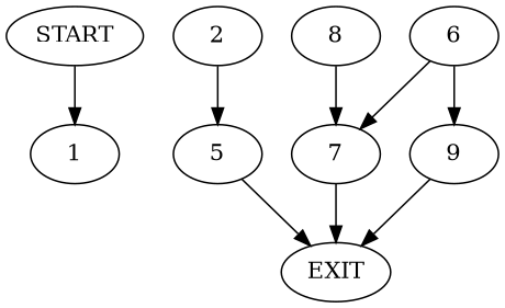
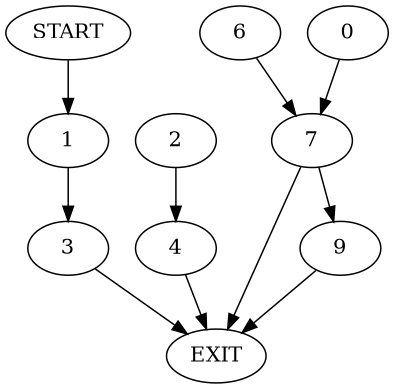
  digraph {
    n1 [label=START]
    1
+   3
    n4 [label=EXIT]
    2
-   4 [label=5]
+   4
    6
    7
    9
-   8
+   8 [label=0]
    n1 -> 1
+   1 -> 3
+   3 -> n4
    2 -> 4
    4 -> n4
    6 -> 7
    7 -> n4
-   6 -> 9
+   7 -> 9
    9 -> n4
    8 -> 7
  }
